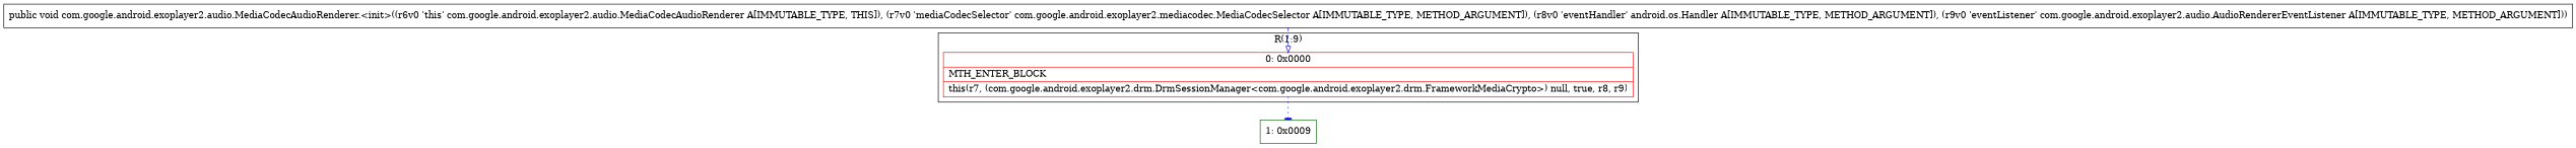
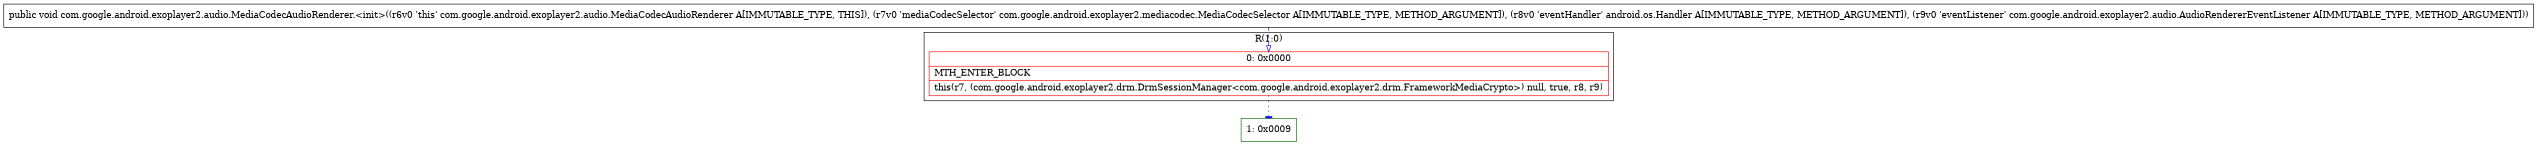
  digraph {
    node [shape=record]
    edge [color=blue]
    n1 [color=red label="{0\:\ 0x0000|MTH_ENTER_BLOCK\l|this(r7, (com.google.android.exoplayer2.drm.DrmSessionManager\<com.google.android.exoplayer2.drm.FrameworkMediaCrypto\>) null, true, r8, r9)\l}"]
    n2 [color=darkgreen label="{1\:\ 0x0009}"]
    n3 [label="{public void com.google.android.exoplayer2.audio.MediaCodecAudioRenderer.\<init\>((r6v0 'this' com.google.android.exoplayer2.audio.MediaCodecAudioRenderer A[IMMUTABLE_TYPE, THIS]), (r7v0 'mediaCodecSelector' com.google.android.exoplayer2.mediacodec.MediaCodecSelector A[IMMUTABLE_TYPE, METHOD_ARGUMENT]), (r8v0 'eventHandler' android.os.Handler A[IMMUTABLE_TYPE, METHOD_ARGUMENT]), (r9v0 'eventListener' com.google.android.exoplayer2.audio.AudioRendererEventListener A[IMMUTABLE_TYPE, METHOD_ARGUMENT])) }" color=black]
    subgraph cluster_1 {
-     label="R(1:9)"
+     label="R(1:0)"
      n1
    }
    n1 -> n2 [style=dotted arrowhead=tee]
    n3 -> n1 [style=dashed arrowhead=onormal]
  }
